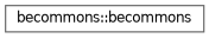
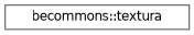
  digraph {
    rankdir=LR
-   n1 [color=grey40 fillcolor=white fontname=Helvetica fontsize=10 height=0.2 label="becommons::becommons" shape=box style=filled width=0.4]
+   n1 [color=grey40 fillcolor=white fontname=Helvetica fontsize=10 height=0.2 label="becommons::textura" shape=box style=filled width=0.4]
  }
